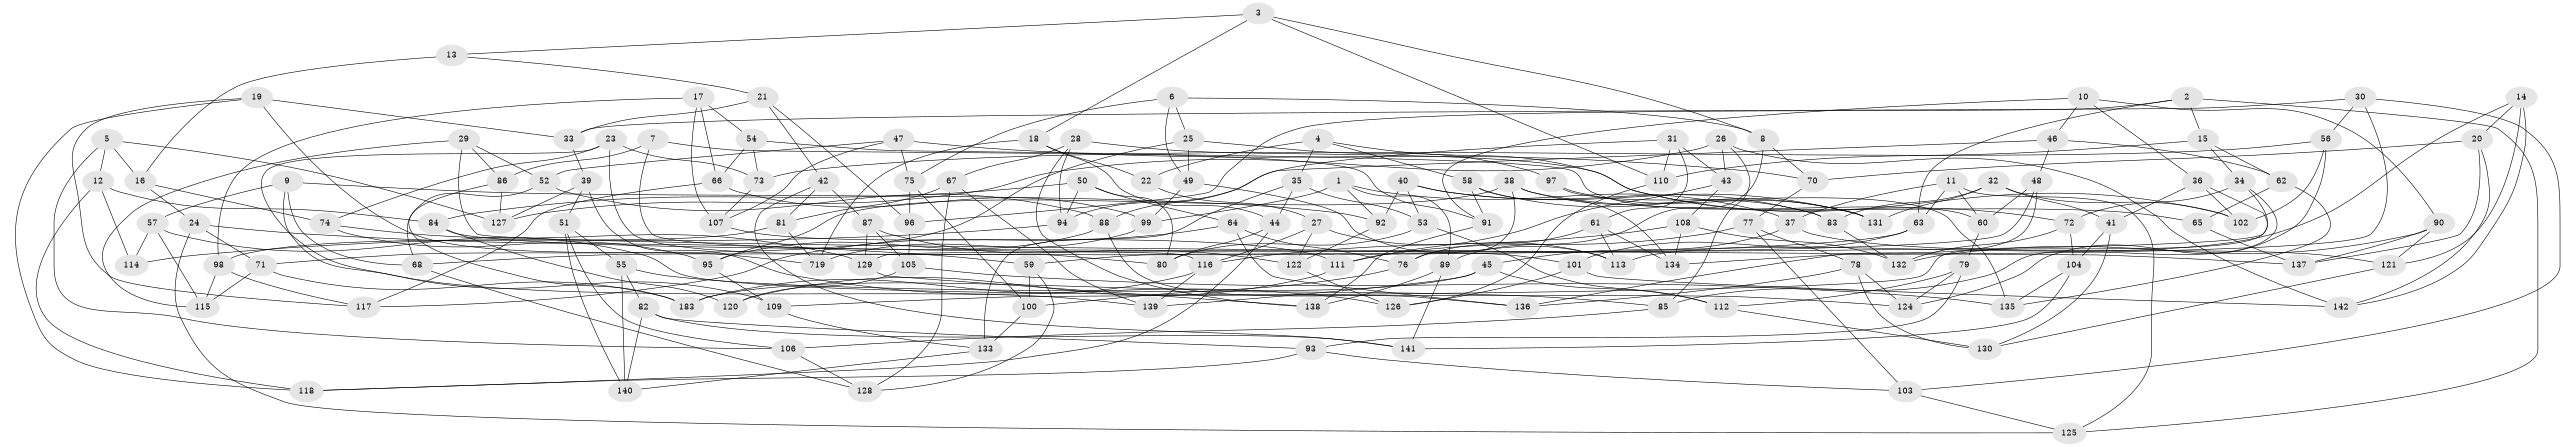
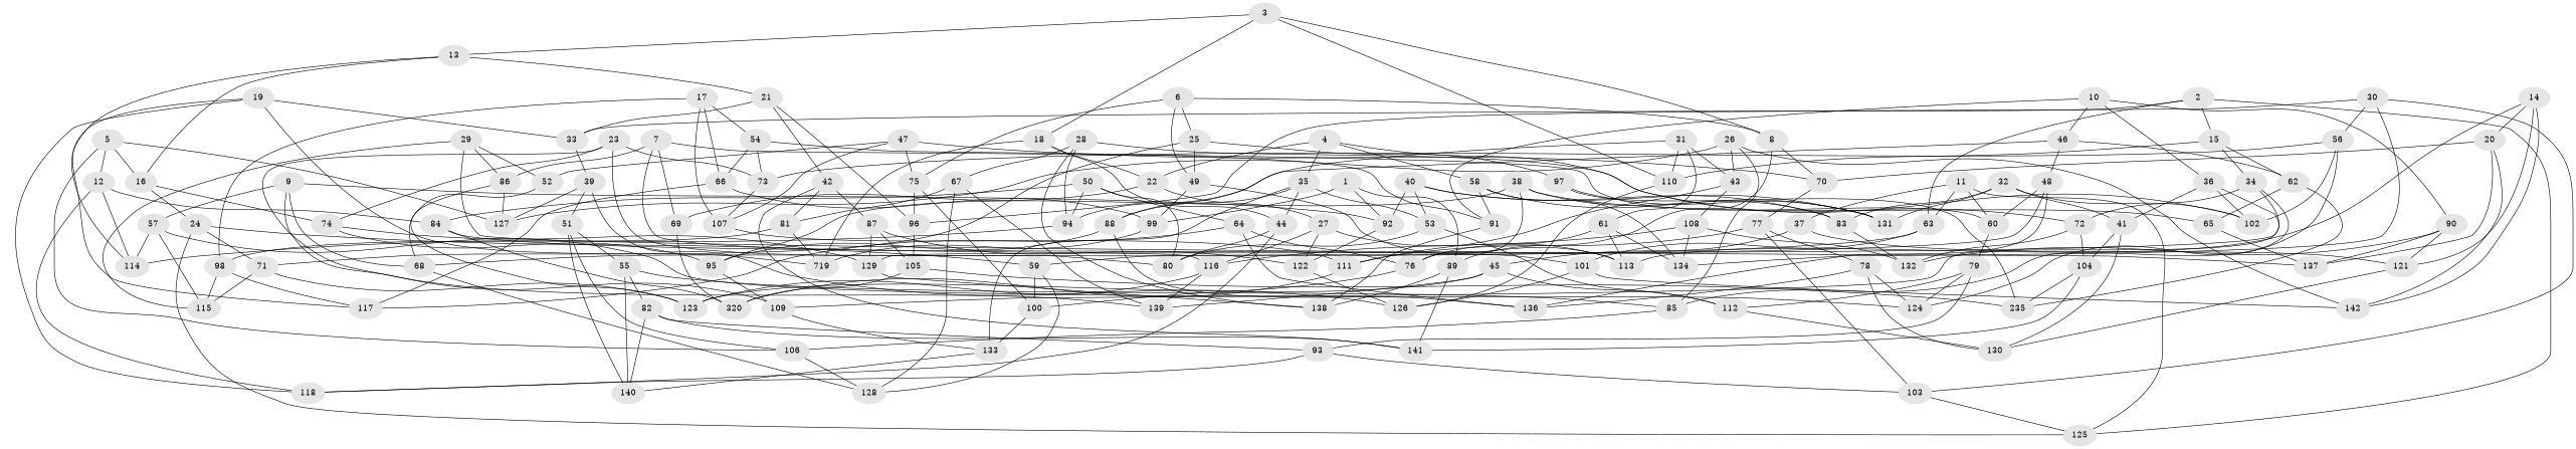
  graph {
    node [color=gray90 style=filled]
    1
    37
    89
    92
    99
    121
    45
    138
    141
    122
    n11 [label=719]
    2
    15
    63
    96
    125
    110
    34
    62
    68
    101
    105
    3
    8
    13
    18
    70
    16
    114
    21
    22
    44
    126
    4
    35
    58
    72
+   69
    27
    53
    133
    91
    134
    131
    104
    132
    5
    12
    106
    127
    84
    118
    24
    74
    128
    6
    25
    49
    75
    71
    97
    113
    100
    7
    60
    86
    116
    79
-   120
-   123 [label=183]
+   120 [label=320]
+   123
    139
    77
    9
    57
    109
    115
    124
    10
    36
    46
    90
    102
    41
    94
    48
    137
    11
    33
    42
    14
    20
    142
    130
    85
    129
    65
-   135
+   135 [label=235]
    59
    95
    17
    54
    66
    98
    107
    73
    117
    111
    80
    19
    39
    81
    87
    23
    26
    43
    108
    28
    67
    29
    52
    88
    30
    56
    103
    31
    61
    76
    136
    32
    83
    51
    112
    140
    38
    55
    40
    47
    50
    64
    82
    93
    78
-   1 -- 37
    1 -- 89
    1 -- 92
    1 -- 99
    37 -- 121
    37 -- 45
    89 -- 138
    89 -- 141
    92 -- 122
    99 -- n11
    121 -- 130
    45 -- 123
    45 -- 139
    45 -- 112
    122 -- 126
    2 -- 15
    2 -- 63
    2 -- 96
    2 -- 125
    15 -- 110
    15 -- 34
    15 -- 62
    63 -- 68
    63 -- 101
    96 -- 105
    110 -- 126
    34 -- 72
    34 -- 85
    34 -- 129
    62 -- 65
    62 -- 135
    68 -- 128
    101 -- 126
    101 -- 142
    105 -- 120
    105 -- 135
    3 -- 110
    3 -- 8
    3 -- 13
    3 -- 18
    8 -- 89
    8 -- 70
    13 -- 16
+   13 -- 114
    13 -- 21
    18 -- n11
    18 -- 22
    18 -- 44
    70 -- 77
    16 -- 24
    16 -- 74
    21 -- 96
    21 -- 33
    21 -- 42
+   22 -- 69
    22 -- 27
    44 -- 118
    44 -- 80
    4 -- 22
    4 -- 35
    4 -- 58
    4 -- 72
    35 -- 44
    35 -- 53
    35 -- 133
    58 -- 91
    58 -- 134
    58 -- 131
    72 -- 104
    72 -- 132
+   69 -- 120
    27 -- 122
    27 -- 113
    27 -- 116
    53 -- 80
    53 -- 112
    133 -- 140
    91 -- 138
    104 -- 141
    104 -- 135
    5 -- 16
    5 -- 12
    5 -- 106
    5 -- 127
    12 -- 114
    12 -- 84
    12 -- 118
    106 -- 128
    84 -- 101
    84 -- 120
    24 -- 125
    24 -- 71
    24 -- 59
    74 -- 129
    74 -- 95
    6 -- 8
    6 -- 25
    6 -- 49
    6 -- 75
    25 -- 49
    25 -- 71
    25 -- 97
    49 -- 99
    49 -- 113
    75 -- 96
    75 -- 100
    71 -- 123
    71 -- 115
    97 -- 131
    97 -- 135
    100 -- 133
+   7 -- 69
    7 -- 60
    7 -- 86
    7 -- 116
    60 -- 79
    86 -- 127
    86 -- 123
    116 -- 123
    116 -- 139
    79 -- 124
    79 -- 112
    79 -- 93
    77 -- 111
    77 -- 103
    77 -- 78
    9 -- 92
    9 -- 68
    9 -- 57
    9 -- 109
    57 -- 114
    57 -- 115
    57 -- 124
    109 -- 133
    10 -- 91
    10 -- 36
    10 -- 46
    10 -- 90
    36 -- 109
    36 -- 102
    36 -- 41
    46 -- 62
    46 -- 94
    46 -- 48
    90 -- 121
    90 -- 132
    90 -- 137
    41 -- 104
    41 -- 130
    94 -- 114
    48 -- 60
    48 -- 59
    48 -- 136
    11 -- 37
    11 -- 63
    11 -- 125
    11 -- 60
    33 -- 39
    42 -- 141
    42 -- 81
    42 -- 87
    14 -- 121
    14 -- 113
    14 -- 20
    14 -- 142
    20 -- 70
    20 -- 137
    20 -- 142
    85 -- 106
    129 -- 138
    65 -- 137
    59 -- 128
    59 -- 100
    95 -- 109
    17 -- 54
    17 -- 66
    17 -- 98
    17 -- 107
    54 -- 91
    54 -- 66
    54 -- 73
    66 -- 99
    66 -- 117
    98 -- 115
    98 -- 117
    107 -- 111
    73 -- 107
    111 -- 120
    19 -- n11
    19 -- 118
    19 -- 33
    19 -- 117
    39 -- 126
    39 -- 127
    39 -- 51
    81 -- n11
    81 -- 98
    87 -- 122
    87 -- 105
    87 -- 129
    23 -- 74
    23 -- 139
    23 -- 73
    23 -- 80
    26 -- 127
    26 -- 142
    26 -- 85
    26 -- 43
    43 -- 111
    43 -- 108
    108 -- 134
    108 -- 132
    108 -- 116
    28 -- 138
    28 -- 102
    28 -- 94
    28 -- 67
    67 -- 128
    67 -- 139
    67 -- 81
    29 -- 86
    29 -- 115
    29 -- 137
    29 -- 52
    52 -- 68
-   52 -- 88
+   35 -- 88
    88 -- 95
    88 -- 136
    30 -- 134
    30 -- 33
    30 -- 56
    30 -- 103
    56 -- 124
    56 -- 102
    56 -- 73
    103 -- 125
    31 -- 110
    31 -- 43
    31 -- 88
    31 -- 61
    61 -- 134
    61 -- 113
    61 -- 76
    76 -- 100
    32 -- 131
    32 -- 102
    32 -- 41
    32 -- 83
    83 -- 132
    51 -- 106
    51 -- 140
    51 -- 55
    112 -- 130
    38 -- 65
    38 -- 95
    38 -- 76
    38 -- 83
    55 -- 85
    55 -- 140
    55 -- 82
    40 -- 92
    40 -- 53
    40 -- 131
    40 -- 83
    47 -- 70
    47 -- 75
    47 -- 107
    47 -- 52
    50 -- 84
    50 -- 94
    50 -- 80
    50 -- 64
    64 -- 117
    64 -- 76
    64 -- 136
    82 -- 141
    82 -- 140
    82 -- 93
    93 -- 118
    93 -- 103
    78 -- 124
    78 -- 130
    78 -- 136
  }
